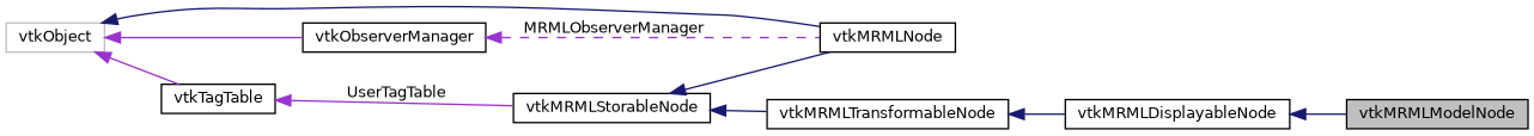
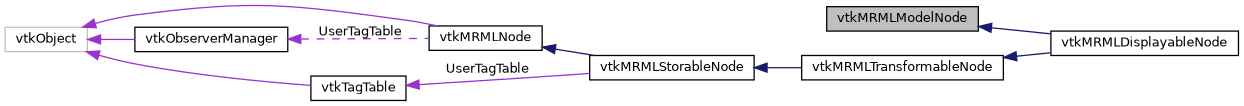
  digraph {
    rankdir=LR
    node [color=black fontname=Helvetica fontsize=10 shape=record]
    edge [color=midnightblue dir=back fontname=Helvetica fontsize=10 labelfontname=Helvetica labelfontsize=10 style=solid]
    n1 [fillcolor=grey75 fontcolor=black height=0.2 label=vtkMRMLModelNode style=filled width=0.4]
    n2 [height=0.2 label=vtkMRMLDisplayableNode width=0.4]
    n3 [height=0.2 label=vtkMRMLTransformableNode width=0.4]
    n4 [height=0.2 label=vtkMRMLStorableNode width=0.4]
    n5 [height=0.2 label=vtkMRMLNode width=0.4]
    n6 [color=grey75 height=0.2 label=vtkObject width=0.4]
    n7 [height=0.2 label=vtkObserverManager width=0.4]
    n8 [height=0.2 label=vtkTagTable width=0.4]
-   n2 -> n1
+   n1 -> n2
    n3 -> n2
    n4 -> n3
-   n4 -> n5
-   n6 -> n5
+   n5 -> n4
+   n6 -> n5 [color=darkorchid3]
    n6 -> n7 [color=darkorchid3]
    n6 -> n8 [color=darkorchid3]
-   n7 -> n5 [color=darkorchid3 label=" MRMLObserverManager" style=dashed]
+   n7 -> n5 [color=darkorchid3 label=" UserTagTable" style=dashed]
    n8 -> n4 [color=darkorchid3 label=" UserTagTable"]
  }
